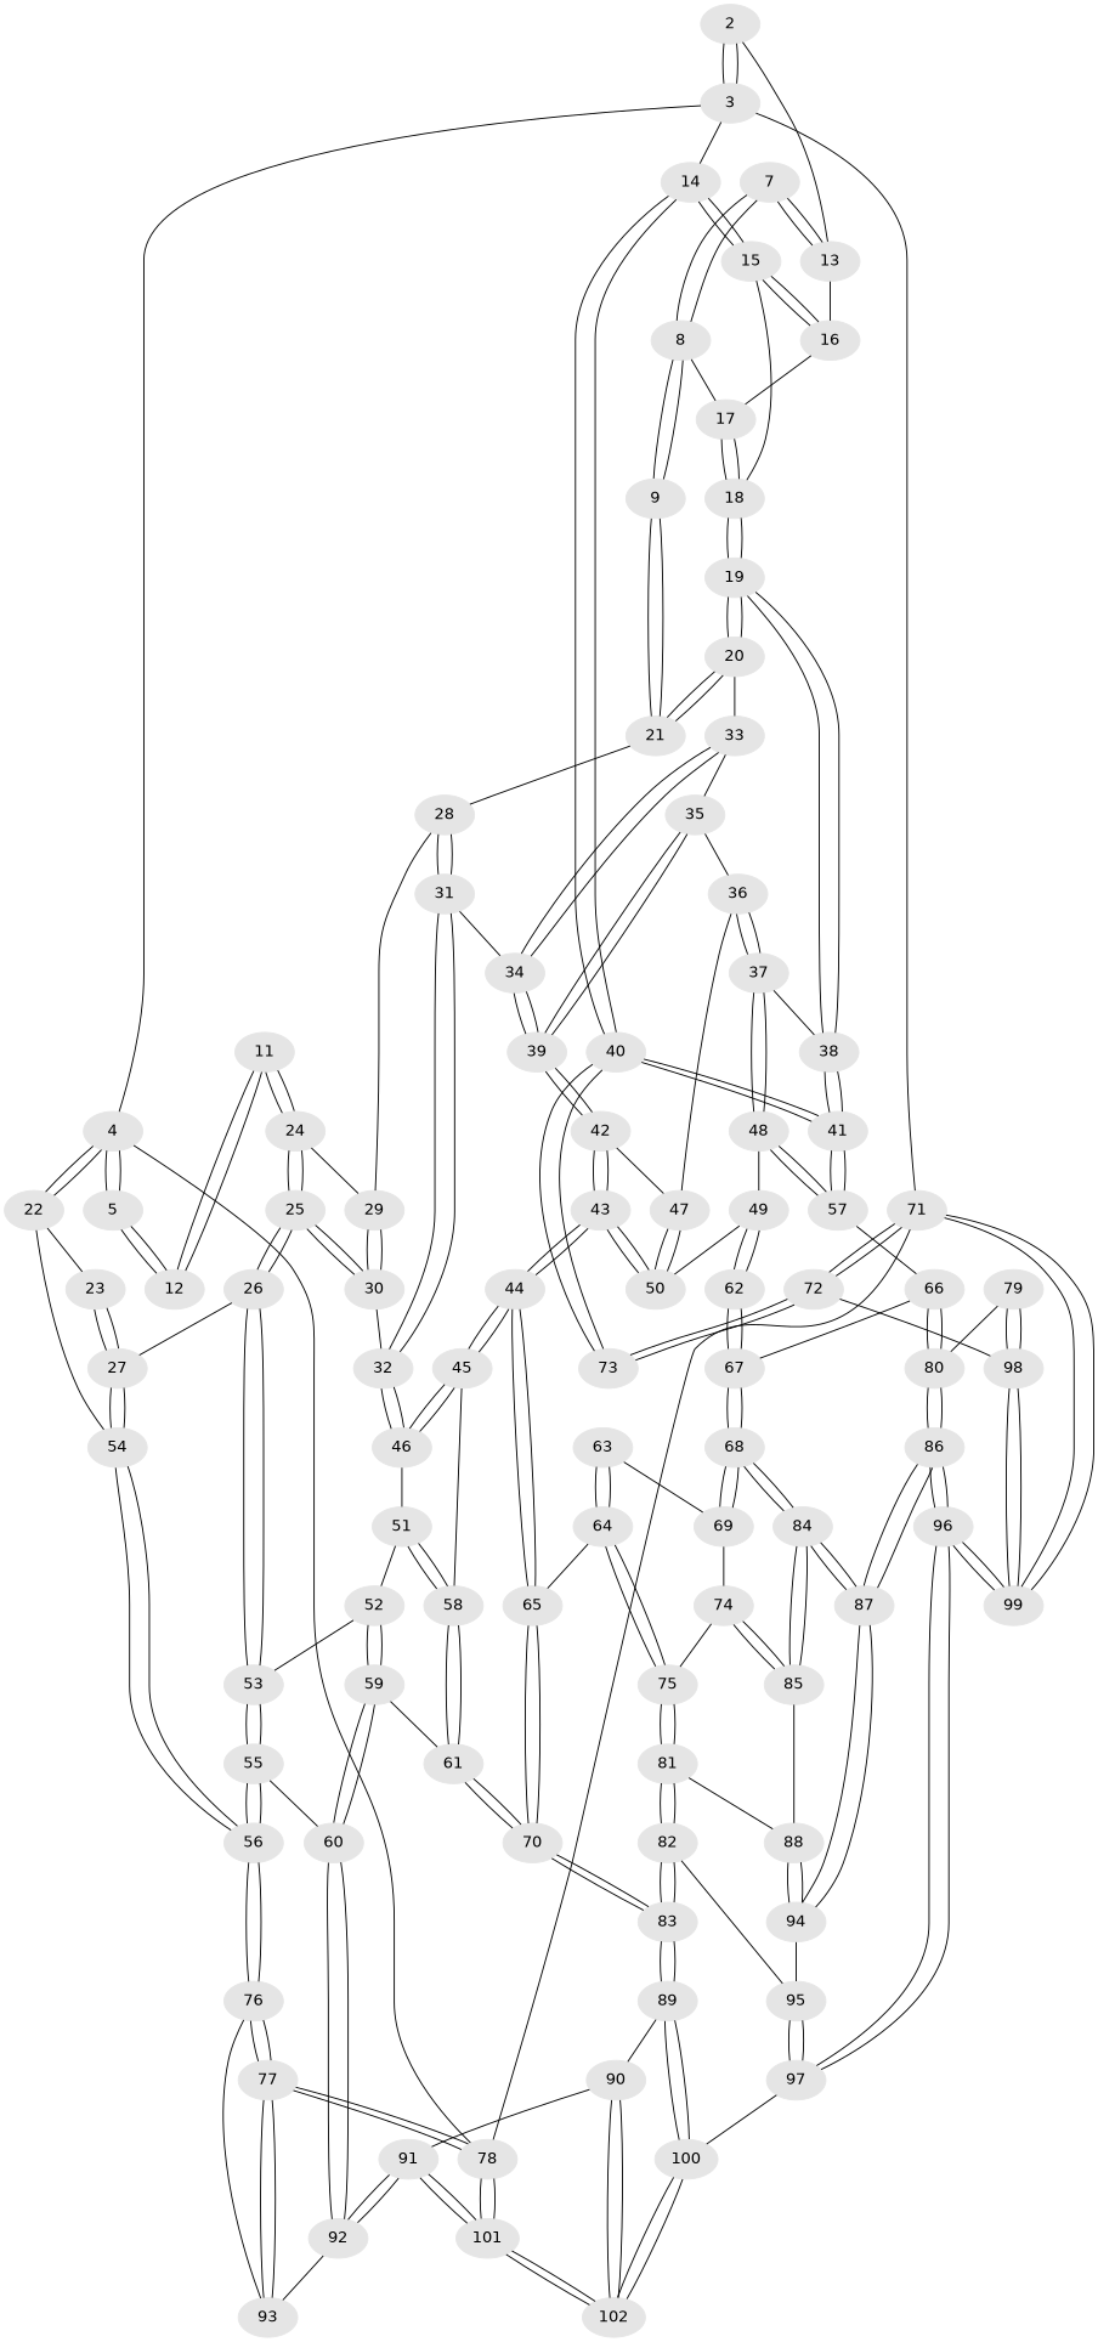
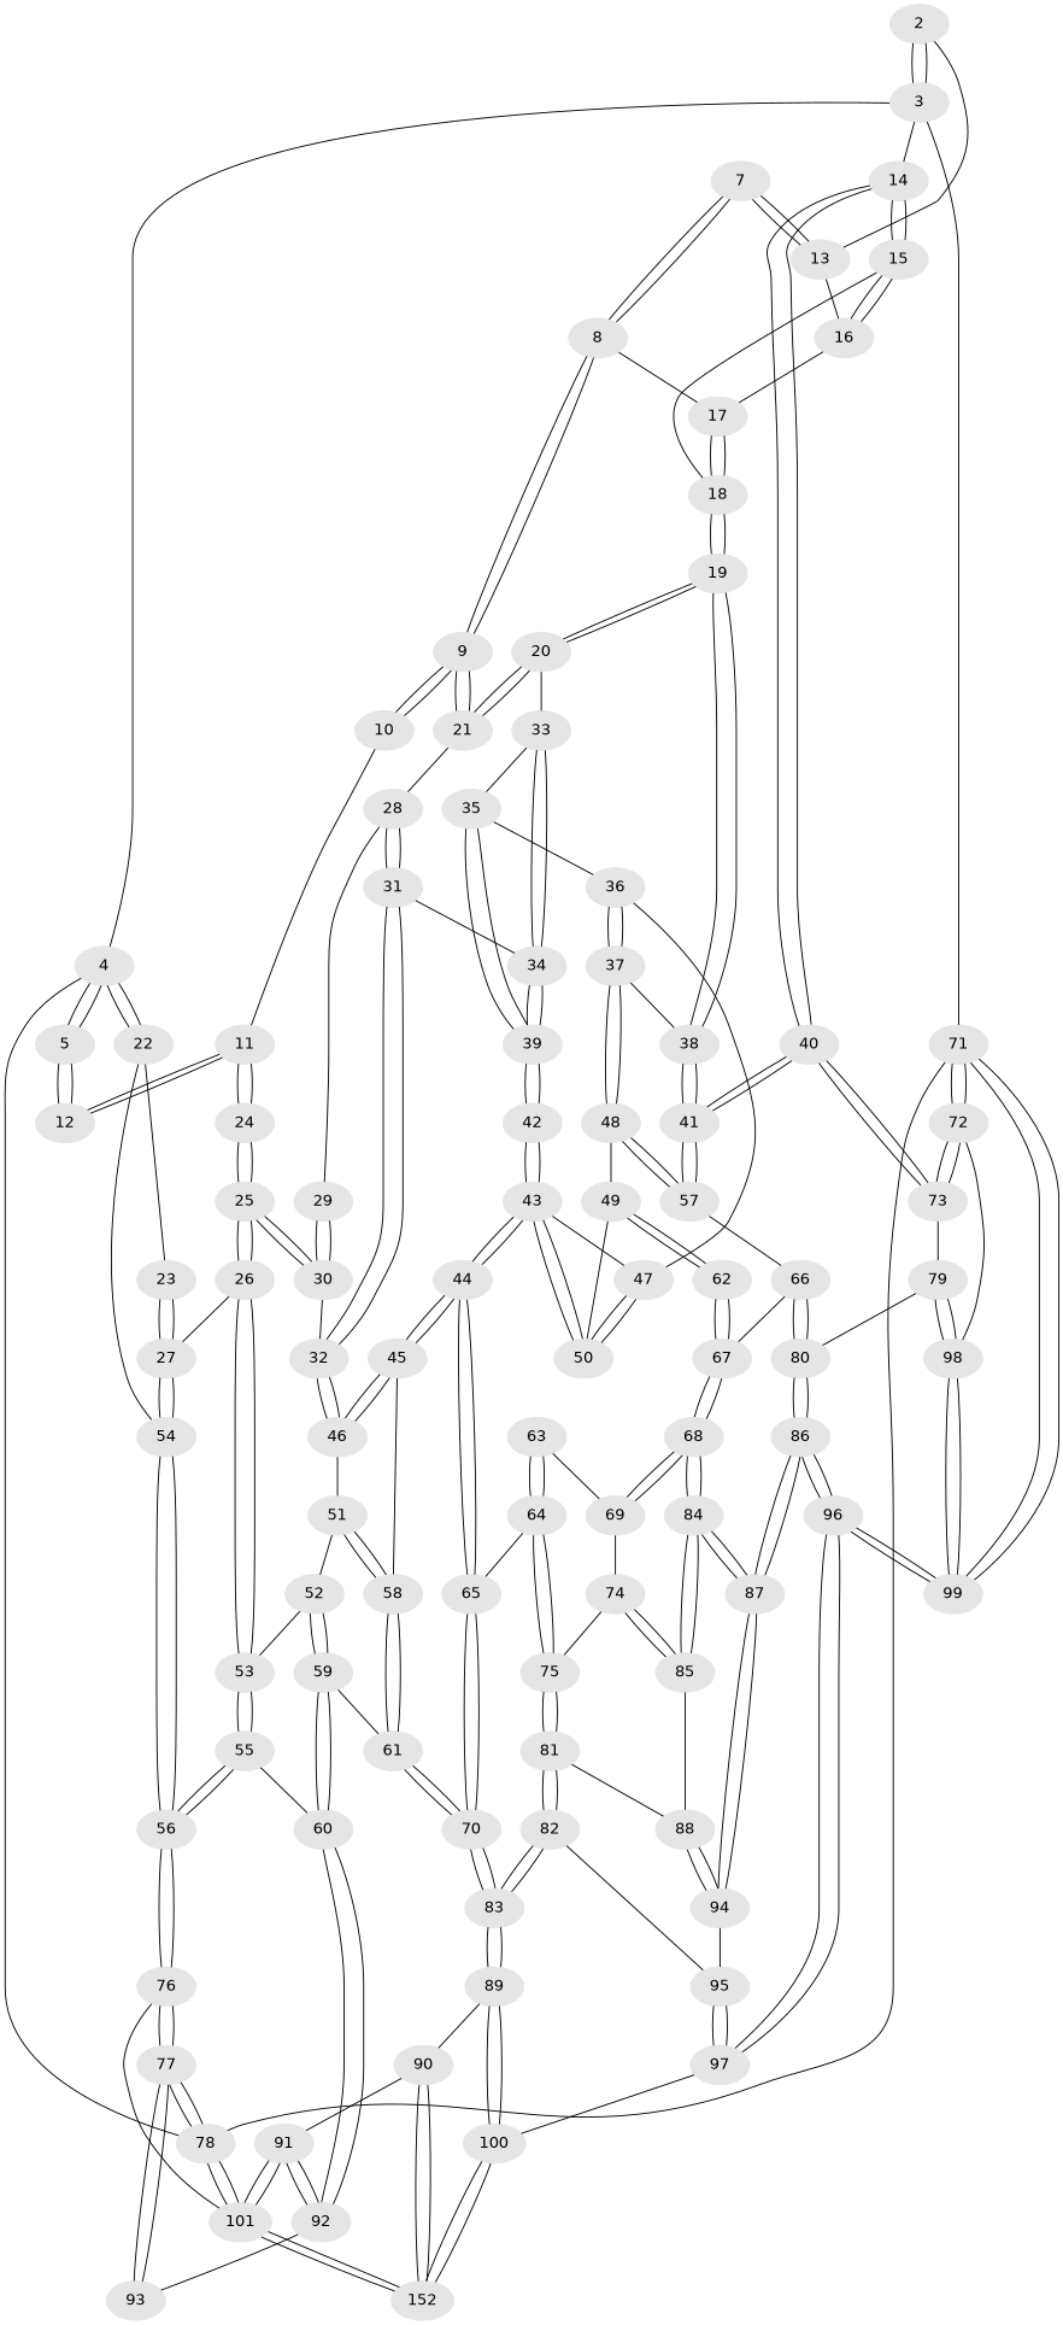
  graph {
    fontname="DejaVu Sans"
    node [color=gray90 fontname="DejaVu Sans" style=filled]
    edge [fontname="DejaVu Sans"]
    2
    3
    13
    7
    8
    4
    14
    71
    16
    5
    22
    78
    15
    40
    72
    99
    12
    23
    54
    101
+   10
    11
    9
    17
    21
    18
    28
    24
    25
    29
    41
    73
    19
    20
    38
    33
    34
    35
    31
    27
    56
    26
    30
    53
    32
    55
    46
    39
    51
    36
    42
    37
    47
    48
    50
    57
    49
    43
    79
    66
    44
    45
    65
    58
    70
    61
    52
    62
    67
    59
    60
    76
    92
    77
    93
    80
    83
    63
    64
    69
    68
    75
    74
    81
    86
    84
    85
    87
    89
    98
    88
    82
-   102
+   102 [label=152]
    96
    95
    94
    97
    90
    100
    91
    2 -- 3
    2 -- 3
    2 -- 13
    3 -- 4
    3 -- 14
    3 -- 71
    13 -- 16
    7 -- 13
    7 -- 13
    7 -- 8
    7 -- 8
    8 -- 9
    8 -- 9
    8 -- 17
    4 -- 5
    4 -- 5
    4 -- 22
    4 -- 22
    4 -- 78
    14 -- 15
    14 -- 15
    14 -- 40
    14 -- 40
    71 -- 78
    71 -- 72
    71 -- 72
    71 -- 99
    71 -- 99
    16 -- 17
    5 -- 12
    5 -- 12
    22 -- 23
    22 -- 54
    78 -- 101
    78 -- 101
    15 -- 16
    15 -- 16
    15 -- 18
    40 -- 41
    40 -- 41
    40 -- 73
    40 -- 73
    72 -- 73
    72 -- 73
    72 -- 98
    23 -- 27
    23 -- 27
    54 -- 56
    54 -- 56
    101 -- 102
    101 -- 102
+   10 -- 11
    11 -- 12
    11 -- 12
    11 -- 24
    11 -- 24
+   9 -- 10
+   9 -- 10
    9 -- 21
    9 -- 21
    17 -- 18
    17 -- 18
    21 -- 28
    18 -- 19
    18 -- 19
    28 -- 29
    28 -- 31
    28 -- 31
    24 -- 25
    24 -- 25
-   24 -- 29
    25 -- 26
    25 -- 26
    25 -- 30
    25 -- 30
    29 -- 30
    29 -- 30
    41 -- 57
    41 -- 57
+   73 -- 79
    19 -- 20
    19 -- 20
    19 -- 38
    19 -- 38
    20 -- 21
    20 -- 21
    20 -- 33
    38 -- 41
    38 -- 41
    33 -- 34
    33 -- 34
    33 -- 35
    34 -- 39
    34 -- 39
    35 -- 39
    35 -- 39
    35 -- 36
    31 -- 34
    31 -- 32
    31 -- 32
    27 -- 54
    27 -- 54
    56 -- 76
    56 -- 76
    26 -- 27
    26 -- 53
    26 -- 53
    30 -- 32
    53 -- 55
    53 -- 55
    32 -- 46
    32 -- 46
    55 -- 56
    55 -- 56
    55 -- 60
    46 -- 51
    39 -- 42
    39 -- 42
    51 -- 58
    51 -- 58
    51 -- 52
    36 -- 37
    36 -- 37
    36 -- 47
-   42 -- 47
+   43 -- 47
    42 -- 43
    42 -- 43
    37 -- 38
    37 -- 48
    37 -- 48
    47 -- 50
    47 -- 50
    48 -- 57
    48 -- 57
    48 -- 49
    57 -- 66
    49 -- 50
    49 -- 62
    49 -- 62
    43 -- 50
    43 -- 50
    43 -- 44
    43 -- 44
    79 -- 80
    79 -- 98
    79 -- 98
    66 -- 67
    66 -- 80
    66 -- 80
    44 -- 45
    44 -- 45
    44 -- 65
    44 -- 65
    45 -- 46
    45 -- 46
    45 -- 58
    65 -- 70
    65 -- 70
    58 -- 61
    58 -- 61
    70 -- 83
    70 -- 83
    61 -- 70
    61 -- 70
    52 -- 53
    52 -- 59
    52 -- 59
    62 -- 67
    62 -- 67
    67 -- 68
    67 -- 68
    59 -- 61
    59 -- 60
    59 -- 60
    60 -- 92
    60 -- 92
    76 -- 77
    76 -- 77
-   76 -- 93
+   76 -- 101
    92 -- 93
    77 -- 78
    77 -- 78
    77 -- 93
    77 -- 93
    80 -- 86
    80 -- 86
    83 -- 89
    83 -- 89
    63 -- 64
    63 -- 64
    63 -- 69
    64 -- 65
    64 -- 75
    64 -- 75
    69 -- 74
    68 -- 69
    68 -- 69
    68 -- 84
    68 -- 84
    75 -- 81
    75 -- 81
    74 -- 75
    74 -- 85
    74 -- 85
    81 -- 88
    81 -- 82
    81 -- 82
    86 -- 87
    86 -- 87
    86 -- 96
    86 -- 96
    84 -- 85
    84 -- 85
    84 -- 87
    84 -- 87
    85 -- 88
    87 -- 94
    87 -- 94
    89 -- 90
    89 -- 100
    89 -- 100
    98 -- 99
    98 -- 99
    88 -- 94
    88 -- 94
    82 -- 83
    82 -- 83
    82 -- 95
    96 -- 99
    96 -- 99
    96 -- 97
    96 -- 97
    95 -- 97
    95 -- 97
    94 -- 95
    97 -- 100
    90 -- 102
    90 -- 102
    90 -- 91
    100 -- 102
    100 -- 102
    91 -- 101
    91 -- 101
    91 -- 92
    91 -- 92
  }
